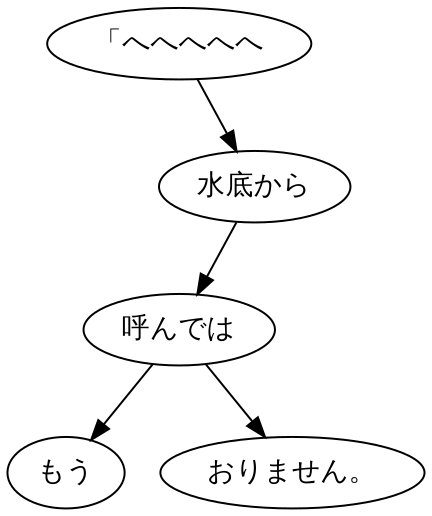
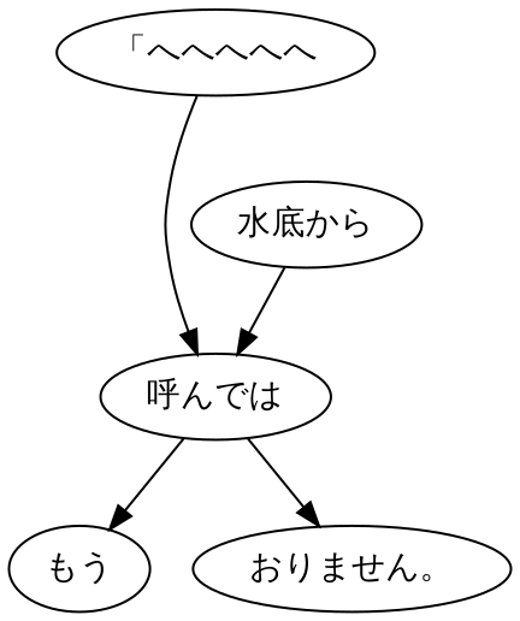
  digraph {
    n1 [label="「へへへへへ"]
    n2 [label="呼んでは"]
    n3 [label="もう"]
    n4 [label="おりません。"]
    n5 [label="水底から"]
-   n1 -> n5
+   n1 -> n2
    n2 -> n3
    n2 -> n4
    n5 -> n2
  }
